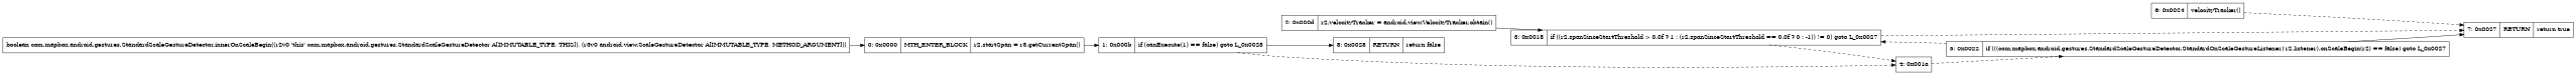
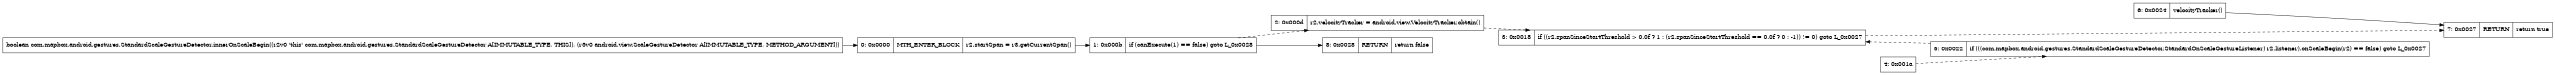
  digraph {
    rankdir=LR
    node [shape=record]
    n1 [label="{0\:\ 0x0000|MTH_ENTER_BLOCK\l|r2.startSpan = r3.getCurrentSpan()\l}"]
    n2 [label="{1\:\ 0x000b|if (canExecute(1) == false) goto L_0x0028\l}"]
    n3 [label="{2\:\ 0x000d|r2.velocityTracker = android.view.VelocityTracker.obtain()\l}"]
    n4 [label="{8\:\ 0x0028|RETURN\l|return false\l}"]
    n5 [label="{3\:\ 0x0018|if ((r2.spanSinceStartThreshold \> 0.0f ? 1 : (r2.spanSinceStartThreshold == 0.0f ? 0 : \-1)) != 0) goto L_0x0027\l}"]
    n6 [label="{4\:\ 0x001a}"]
    n7 [label="{7\:\ 0x0027|RETURN\l|return true\l}"]
    n8 [label="{5\:\ 0x0022|if (((com.mapbox.android.gestures.StandardScaleGestureDetector.StandardOnScaleGestureListener) r2.listener).onScaleBegin(r2) == false) goto L_0x0027\l}"]
    n9 [label="{6\:\ 0x0024|velocityTracker()\l}"]
    n10 [label="{boolean com.mapbox.android.gestures.StandardScaleGestureDetector.innerOnScaleBegin((r2v0 'this' com.mapbox.android.gestures.StandardScaleGestureDetector A[IMMUTABLE_TYPE, THIS]), (r3v0 android.view.ScaleGestureDetector A[IMMUTABLE_TYPE, METHOD_ARGUMENT])) }"]
    n1 -> n2
-   n2 -> n6 [style=dashed]
+   n2 -> n3 [style=dashed]
    n2 -> n4
-   n3 -> n5
-   n5 -> n6 [style=dashed]
+   n3 -> n5 [style=dashed]
    n5 -> n7 [style=dashed]
    n6 -> n8 [style=dashed]
    n8 -> n5 [style=dashed]
-   n8 -> n7
-   n9 -> n7 [style=dashed]
+   n9 -> n7
    n10 -> n1
  }
